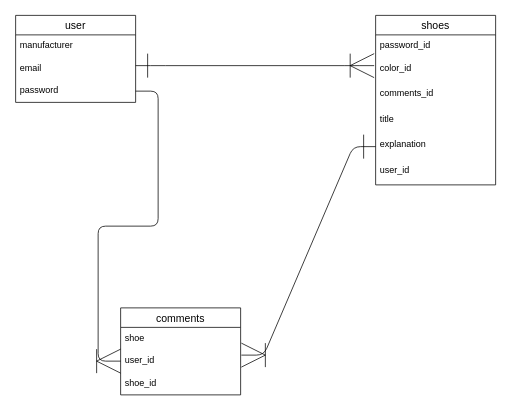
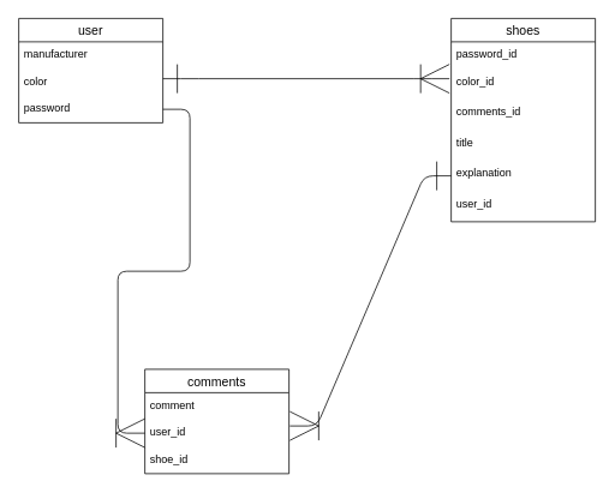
  <mxCell id="0" />
  <mxCell id="1" parent="0" />
  <mxCell id="2" value="user" style="swimlane;fontStyle=0;childLayout=stackLayout;horizontal=1;startSize=26;horizontalStack=0;resizeParent=1;resizeParentMax=0;resizeLast=0;collapsible=1;marginBottom=0;align=center;fontSize=14;" vertex="1" parent="1"><mxGeometry x="20" y="20" width="160" height="116" as="geometry" /></mxCell>
  <mxCell id="3" value="manufacturer" style="text;strokeColor=none;fillColor=none;spacingLeft=4;spacingRight=4;overflow=hidden;rotatable=0;points=[[0,0.5],[1,0.5]];portConstraint=eastwest;fontSize=12;" vertex="1" parent="2"><mxGeometry y="26" width="160" height="30" as="geometry" /></mxCell>
- <mxCell id="4" value="email" style="text;strokeColor=none;fillColor=none;spacingLeft=4;spacingRight=4;overflow=hidden;rotatable=0;points=[[0,0.5],[1,0.5]];portConstraint=eastwest;fontSize=12;" vertex="1" parent="2"><mxGeometry y="56" width="160" height="30" as="geometry" /></mxCell>
+ <mxCell id="4" value="color" style="text;strokeColor=none;fillColor=none;spacingLeft=4;spacingRight=4;overflow=hidden;rotatable=0;points=[[0,0.5],[1,0.5]];portConstraint=eastwest;fontSize=12;" vertex="1" parent="2"><mxGeometry y="56" width="160" height="30" as="geometry" /></mxCell>
  <mxCell id="5" value="password" style="text;strokeColor=none;fillColor=none;spacingLeft=4;spacingRight=4;overflow=hidden;rotatable=0;points=[[0,0.5],[1,0.5]];portConstraint=eastwest;fontSize=12;" vertex="1" parent="2"><mxGeometry y="86" width="160" height="30" as="geometry" /></mxCell>
  <mxCell id="6" value="shoes" style="swimlane;fontStyle=0;childLayout=stackLayout;horizontal=1;startSize=26;horizontalStack=0;resizeParent=1;resizeParentMax=0;resizeLast=0;collapsible=1;marginBottom=0;align=center;fontSize=14;" vertex="1" parent="1"><mxGeometry x="500" y="20" width="160" height="226" as="geometry" /></mxCell>
  <mxCell id="7" value="password_id" style="text;strokeColor=none;fillColor=none;spacingLeft=4;spacingRight=4;overflow=hidden;rotatable=0;points=[[0,0.5],[1,0.5]];portConstraint=eastwest;fontSize=12;" vertex="1" parent="6"><mxGeometry y="26" width="160" height="30" as="geometry" /></mxCell>
  <mxCell id="8" value="color_id" style="text;strokeColor=none;fillColor=none;spacingLeft=4;spacingRight=4;overflow=hidden;rotatable=0;points=[[0,0.5],[1,0.5]];portConstraint=eastwest;fontSize=12;" vertex="1" parent="6"><mxGeometry y="56" width="160" height="34" as="geometry" /></mxCell>
  <mxCell id="9" value="comments_id" style="text;strokeColor=none;fillColor=none;spacingLeft=4;spacingRight=4;overflow=hidden;rotatable=0;points=[[0,0.5],[1,0.5]];portConstraint=eastwest;fontSize=12;" vertex="1" parent="6"><mxGeometry y="90" width="160" height="34" as="geometry" /></mxCell>
  <mxCell id="10" value="title" style="text;strokeColor=none;fillColor=none;spacingLeft=4;spacingRight=4;overflow=hidden;rotatable=0;points=[[0,0.5],[1,0.5]];portConstraint=eastwest;fontSize=12;" vertex="1" parent="6"><mxGeometry y="124" width="160" height="34" as="geometry" /></mxCell>
  <mxCell id="11" value="explanation" style="text;strokeColor=none;fillColor=none;spacingLeft=4;spacingRight=4;overflow=hidden;rotatable=0;points=[[0,0.5],[1,0.5]];portConstraint=eastwest;fontSize=12;" vertex="1" parent="6"><mxGeometry y="158" width="160" height="34" as="geometry" /></mxCell>
  <mxCell id="12" value="user_id" style="text;strokeColor=none;fillColor=none;spacingLeft=4;spacingRight=4;overflow=hidden;rotatable=0;points=[[0,0.5],[1,0.5]];portConstraint=eastwest;fontSize=12;" vertex="1" parent="6"><mxGeometry y="192" width="160" height="34" as="geometry" /></mxCell>
  <mxCell id="13" value="comments" style="swimlane;fontStyle=0;childLayout=stackLayout;horizontal=1;startSize=26;horizontalStack=0;resizeParent=1;resizeParentMax=0;resizeLast=0;collapsible=1;marginBottom=0;align=center;fontSize=14;" vertex="1" parent="1"><mxGeometry x="160" y="410" width="160" height="116" as="geometry" /></mxCell>
- <mxCell id="14" value="shoe" style="text;strokeColor=none;fillColor=none;spacingLeft=4;spacingRight=4;overflow=hidden;rotatable=0;points=[[0,0.5],[1,0.5]];portConstraint=eastwest;fontSize=12;" vertex="1" parent="13"><mxGeometry y="26" width="160" height="30" as="geometry" /></mxCell>
+ <mxCell id="14" value="comment" style="text;strokeColor=none;fillColor=none;spacingLeft=4;spacingRight=4;overflow=hidden;rotatable=0;points=[[0,0.5],[1,0.5]];portConstraint=eastwest;fontSize=12;" vertex="1" parent="13"><mxGeometry y="26" width="160" height="30" as="geometry" /></mxCell>
  <mxCell id="15" value="user_id" style="text;strokeColor=none;fillColor=none;spacingLeft=4;spacingRight=4;overflow=hidden;rotatable=0;points=[[0,0.5],[1,0.5]];portConstraint=eastwest;fontSize=12;" vertex="1" parent="13"><mxGeometry y="56" width="160" height="30" as="geometry" /></mxCell>
  <mxCell id="16" value="shoe_id" style="text;strokeColor=none;fillColor=none;spacingLeft=4;spacingRight=4;overflow=hidden;rotatable=0;points=[[0,0.5],[1,0.5]];portConstraint=eastwest;fontSize=12;" vertex="1" parent="13"><mxGeometry y="86" width="160" height="30" as="geometry" /></mxCell>
  <mxCell id="17" value="" style="edgeStyle=entityRelationEdgeStyle;fontSize=12;html=1;endArrow=ERoneToMany;entryX=-0.012;entryY=0.324;entryDx=0;entryDy=0;entryPerimeter=0;startArrow=ERone;startFill=0;endSize=30;startSize=30;" edge="1" parent="1" target="8"><mxGeometry width="100" height="100" relative="1" as="geometry"><mxPoint x="180" y="87" as="sourcePoint" /><mxPoint x="280" y="-10" as="targetPoint" /></mxGeometry></mxCell>
  <mxCell id="18" value="" style="edgeStyle=entityRelationEdgeStyle;fontSize=12;html=1;endArrow=ERoneToMany;startSize=30;endSize=30;entryX=1.006;entryY=0.233;entryDx=0;entryDy=0;entryPerimeter=0;startArrow=ERone;startFill=0;" edge="1" parent="1" source="11" target="15"><mxGeometry width="100" height="100" relative="1" as="geometry"><mxPoint x="440" y="420" as="sourcePoint" /><mxPoint x="400" y="310" as="targetPoint" /></mxGeometry></mxCell>
  <mxCell id="19" value="" style="edgeStyle=entityRelationEdgeStyle;fontSize=12;html=1;endArrow=ERoneToMany;startSize=30;endSize=30;" edge="1" parent="1" source="5"><mxGeometry width="100" height="100" relative="1" as="geometry"><mxPoint x="350" y="410" as="sourcePoint" /><mxPoint x="160" y="481" as="targetPoint" /></mxGeometry></mxCell>
